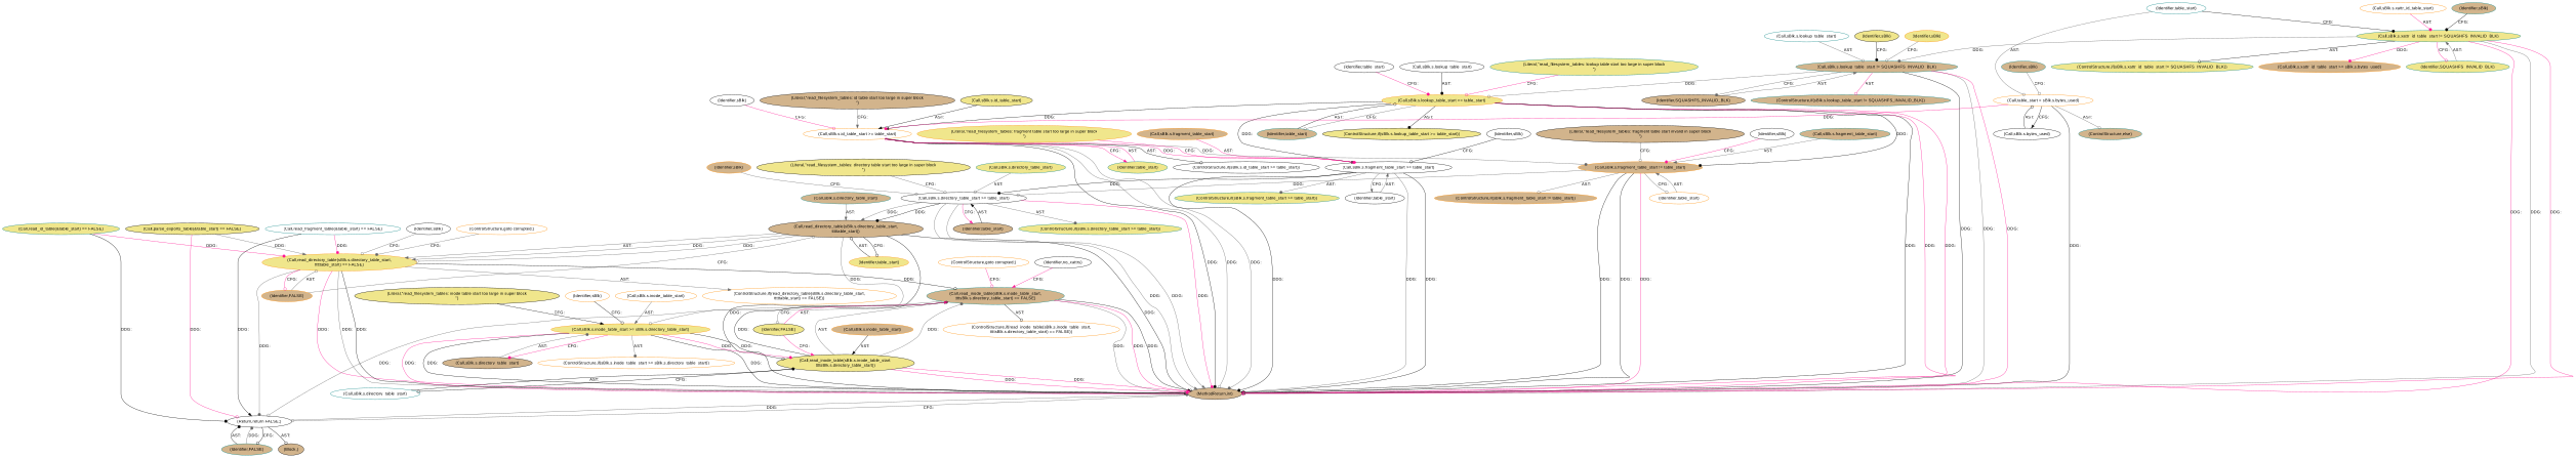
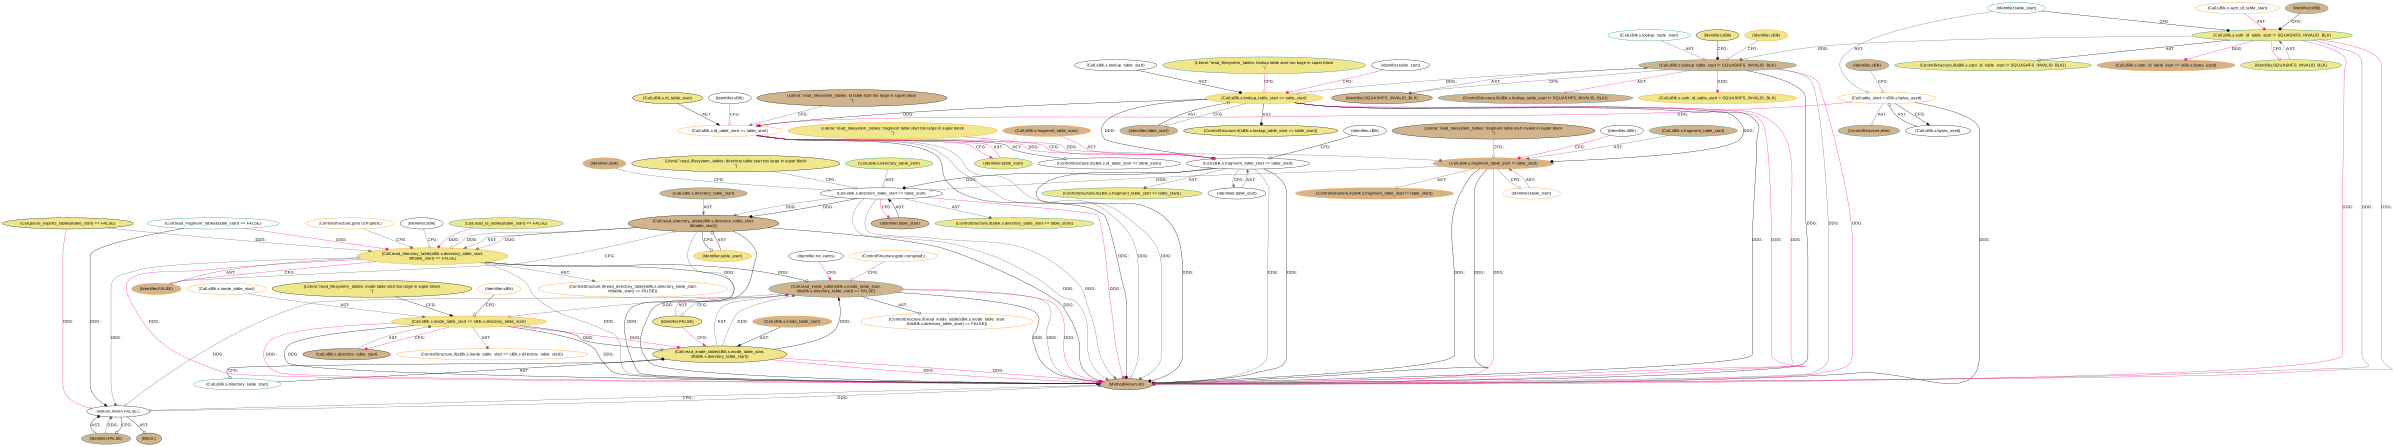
  digraph {
    fontname="Liberation Sans"
    node [color=black fillcolor=white fontname="Liberation Sans" style=filled]
    edge [arrowhead=odot color=gray40 fontname="Liberation Sans"]
    n1 [fillcolor=tan label="(Call,read_directory_table(sBlk.s.directory_table_start,\n\t\t\t\ttable_start))"]
    n2 [color=darkorange fillcolor=khaki label="(Call,read_directory_table(sBlk.s.directory_table_start,\n\t\t\t\ttable_start) == FALSE)"]
    n3 [color=darkorange fillcolor=khaki label="(Call,sBlk.s.inode_table_start >= sBlk.s.directory_table_start)"]
    n4 [color=darkorange fillcolor=khaki label="(Identifier,table_start)"]
    n5 [fillcolor=tan label="(MethodReturn,int)"]
    n6 [color=teal fillcolor=tan label="(Call,read_inode_table(sBlk.s.inode_table_start,\n\t\t\t\tsBlk.s.directory_table_start) == FALSE)"]
    n7 [label="(Return,return FALSE;)"]
    n8 [color=darkorange label="(ControlStructure,if(read_directory_table(sBlk.s.directory_table_start,\n\t\t\t\ttable_start) == FALSE))"]
    n9 [color=darkorange fillcolor=tan label="(Identifier,FALSE)"]
    n10 [fillcolor=khaki label="(Call,read_inode_table(sBlk.s.inode_table_start,\n\t\t\t\tsBlk.s.directory_table_start))"]
    n11 [fillcolor=tan label="(Call,sBlk.s.directory_table_start)"]
    n12 [color=darkorange label="(ControlStructure,if(sBlk.s.inode_table_start >= sBlk.s.directory_table_start))"]
    n13 [label="(Call,sBlk.s.directory_table_start >= table_start)"]
    n14 [fillcolor=tan label="(Identifier,table_start)"]
    n15 [color=teal fillcolor=khaki label="(ControlStructure,if(sBlk.s.directory_table_start >= table_start))"]
    n16 [label="(Call,sBlk.s.fragment_table_start >= table_start)"]
    n17 [color=teal fillcolor=khaki label="(ControlStructure,if(sBlk.s.fragment_table_start >= table_start))"]
    n18 [label="(Identifier,table_start)"]
    n19 [color=darkorange label="(Call,sBlk.s.id_table_start >= table_start)"]
    n20 [color=darkorange fillcolor=tan label="(Call,sBlk.s.fragment_table_start != table_start)"]
    n21 [color=teal fillcolor=khaki label="(Identifier,table_start)"]
    n22 [label="(ControlStructure,if(sBlk.s.id_table_start >= table_start))"]
    n23 [color=darkorange fillcolor=khaki label="(Call,sBlk.s.lookup_table_start >= table_start)"]
    n24 [color=teal fillcolor=tan label="(Identifier,table_start)"]
    n25 [fillcolor=khaki label="(ControlStructure,if(sBlk.s.lookup_table_start >= table_start))"]
    n26 [color=darkorange label="(Identifier,table_start)"]
    n27 [color=darkorange fillcolor=tan label="(ControlStructure,if(sBlk.s.fragment_table_start != table_start))"]
    n28 [color=darkorange label="(Call,table_start = sBlk.s.bytes_used)"]
    n29 [color=teal fillcolor=tan label="(ControlStructure,else)"]
    n30 [label="(Call,sBlk.s.bytes_used)"]
    n31 [color=teal fillcolor=tan label="(Call,sBlk.s.lookup_table_start != SQUASHFS_INVALID_BLK)"]
    n32 [fillcolor=tan label="(Identifier,SQUASHFS_INVALID_BLK)"]
    n33 [color=teal fillcolor=tan label="(ControlStructure,if(sBlk.s.lookup_table_start != SQUASHFS_INVALID_BLK))"]
+   n34 [color=darkorange fillcolor=khaki label="(Call,sBlk.s.xattr_id_table_start = SQUASHFS_INVALID_BLK)"]
    n35 [color=teal fillcolor=khaki label="(Call,sBlk.s.xattr_id_table_start != SQUASHFS_INVALID_BLK)"]
    n36 [color=teal fillcolor=khaki label="(ControlStructure,if(sBlk.s.xattr_id_table_start != SQUASHFS_INVALID_BLK))"]
    n37 [color=darkorange fillcolor=tan label="(Call,sBlk.s.xattr_id_table_start >= sBlk.s.bytes_used)"]
    n38 [color=teal fillcolor=khaki label="(Identifier,SQUASHFS_INVALID_BLK)"]
    n39 [color=darkorange label="(ControlStructure,if(read_inode_table(sBlk.s.inode_table_start,\n\t\t\t\tsBlk.s.directory_table_start) == FALSE))"]
    n40 [fillcolor=khaki label="(Identifier,FALSE)"]
    n41 [color=teal fillcolor=tan label="(Identifier,FALSE)"]
    n42 [fillcolor=tan label="(Block,)"]
    n43 [color=teal label="(Call,sBlk.s.directory_table_start)"]
    n44 [color=darkorange label="(Identifier,sBlk)"]
    n45 [color=darkorange label="(Call,sBlk.s.inode_table_start)"]
    n46 [color=teal fillcolor=tan label="(Identifier,sBlk)"]
    n47 [fillcolor=tan label="(Literal,\"read_filesystem_tables: fragment table start invalid in super block\n\")"]
    n48 [fillcolor=khaki label="(Call,sBlk.s.id_table_start)"]
    n49 [label="(Identifier,table_start)"]
    n50 [color=darkorange fillcolor=khaki label="(Identifier,sBlk)"]
    n51 [label="(Identifier,no_xattrs)"]
    n52 [color=teal fillcolor=tan label="(Call,sBlk.s.directory_table_start)"]
    n53 [color=darkorange fillcolor=tan label="(Identifier,sBlk)"]
    n54 [color=teal label="(Call,sBlk.s.lookup_table_start)"]
    n55 [label="(Identifier,sBlk)"]
    n56 [color=teal fillcolor=tan label="(Call,sBlk.s.fragment_table_start)"]
    n57 [fillcolor=khaki label="(Identifier,sBlk)"]
    n58 [color=darkorange label="(ControlStructure,goto corrupted;)"]
    n59 [color=teal fillcolor=tan label="(Identifier,sBlk)"]
    n60 [label="(Identifier,sBlk)"]
    n61 [color=darkorange fillcolor=khaki label="(Literal,\"read_filesystem_tables: fragment table start too large in super block\n\")"]
    n62 [label="(Call,sBlk.s.lookup_table_start)"]
    n63 [fillcolor=khaki label="(Literal,\"read_filesystem_tables: directory table start too large in super block\n\")"]
    n64 [color=teal label="(Identifier,table_start)"]
    n65 [label="(Identifier,sBlk)"]
    n66 [color=teal fillcolor=khaki label="(Call,sBlk.s.directory_table_start)"]
    n67 [fillcolor=tan label="(Literal,\"read_filesystem_tables: id table start too large in super block\n\")"]
    n68 [color=teal fillcolor=khaki label="(Call,read_id_table(&table_start) == FALSE)"]
    n69 [color=darkorange fillcolor=tan label="(Call,sBlk.s.inode_table_start)"]
    n70 [color=darkorange fillcolor=tan label="(Call,sBlk.s.fragment_table_start)"]
    n71 [fillcolor=khaki label="(Call,parse_exports_table(&table_start) == FALSE)"]
    n72 [fillcolor=khaki label="(Literal,\"read_filesystem_tables: inode table start too large in super block\n\")"]
    n73 [color=darkorange label="(Call,sBlk.s.xattr_id_table_start)"]
    n74 [color=darkorange label="(ControlStructure,goto corrupted;)"]
    n75 [color=teal label="(Call,read_fragment_table(&table_start) == FALSE)"]
    n76 [label="(Identifier,sBlk)"]
    n77 [color=teal fillcolor=khaki label="(Literal,\"read_filesystem_tables: lookup table start too large in super block\n\")"]
    n1 -> n2 [arrowhead=normal label="AST: "]
    n1 -> n2 [arrowhead=normal label="DDG: "]
    n1 -> n2 [label="DDG: "]
    n1 -> n3 [label="DDG: "]
    n1 -> n4 [color=black label="CFG: "]
    n1 -> n5 [arrowhead=normal color=black label="DDG: "]
    n1 -> n5 [arrowhead=normal color=black label="DDG: "]
    n2 -> n5 [arrowhead=dot color=deeppink label="DDG: "]
    n2 -> n5 [arrowhead=dot label="DDG: "]
    n2 -> n5 [color=black label="DDG: "]
    n2 -> n6 [color=black label="DDG: "]
    n2 -> n7 [arrowhead=dot label="DDG: "]
    n2 -> n8 [arrowhead=normal label="AST: "]
    n2 -> n9 [color=deeppink label="CFG: "]
    n3 -> n5 [color=deeppink label="DDG: "]
    n3 -> n5 [arrowhead=dot color=black label="DDG: "]
    n3 -> n5 [arrowhead=normal color=black label="DDG: "]
    n3 -> n10 [arrowhead=dot color=deeppink label="DDG: "]
    n3 -> n10 [color=black label="DDG: "]
    n3 -> n11 [arrowhead=dot color=deeppink label="CFG: "]
    n3 -> n12 [arrowhead=dot label="AST: "]
    n4 -> n1 [color=black label="AST: "]
    n5 -> n7 [label="CFG: "]
    n6 -> n5 [arrowhead=normal label="DDG: "]
    n6 -> n5 [color=deeppink label="DDG: "]
    n6 -> n5 [color=black label="DDG: "]
    n6 -> n7 [label="DDG: "]
    n6 -> n39 [color=black label="AST: "]
    n6 -> n40 [label="CFG: "]
    n7 -> n5 [arrowhead=dot label="DDG: "]
    n7 -> n41 [color=black label="CFG: "]
    n7 -> n42 [color=black label="AST: "]
    n9 -> n1 [label="CFG: "]
    n9 -> n2 [label="AST: "]
    n10 -> n5 [arrowhead=normal color=deeppink label="DDG: "]
    n10 -> n5 [arrowhead=dot color=deeppink label="DDG: "]
    n10 -> n6 [arrowhead=dot label="AST: "]
    n10 -> n6 [arrowhead=dot label="DDG: "]
    n10 -> n6 [arrowhead=normal color=black label="DDG: "]
    n10 -> n43 [color=black label="CFG: "]
    n11 -> n3 [arrowhead=dot label="AST: "]
    n13 -> n1 [arrowhead=normal label="DDG: "]
    n13 -> n1 [arrowhead=dot color=black label="DDG: "]
    n13 -> n5 [arrowhead=normal label="DDG: "]
    n13 -> n5 [arrowhead=normal label="DDG: "]
    n13 -> n5 [arrowhead=dot color=deeppink label="DDG: "]
    n13 -> n14 [arrowhead=normal color=deeppink label="CFG: "]
    n13 -> n15 [arrowhead=dot label="AST: "]
    n14 -> n13 [arrowhead=normal color=black label="AST: "]
    n16 -> n5 [arrowhead=normal label="DDG: "]
    n16 -> n5 [arrowhead=normal color=black label="DDG: "]
    n16 -> n5 [arrowhead=dot color=black label="DDG: "]
    n16 -> n13 [arrowhead=dot color=black label="DDG: "]
    n16 -> n17 [arrowhead=dot label="AST: "]
    n16 -> n18 [arrowhead=normal label="CFG: "]
    n18 -> n16 [arrowhead=normal label="AST: "]
    n19 -> n5 [arrowhead=dot color=black label="DDG: "]
    n19 -> n5 [label="DDG: "]
    n19 -> n5 [arrowhead=dot label="DDG: "]
    n19 -> n16 [arrowhead=normal color=deeppink label="DDG: "]
    n19 -> n20 [arrowhead=dot label="DDG: "]
    n19 -> n21 [arrowhead=normal color=deeppink label="CFG: "]
    n19 -> n22 [color=black label="AST: "]
    n20 -> n5 [color=deeppink label="DDG: "]
    n20 -> n5 [arrowhead=dot color=black label="DDG: "]
    n20 -> n5 [arrowhead=normal color=black label="DDG: "]
    n20 -> n13 [label="DDG: "]
    n20 -> n26 [label="CFG: "]
    n20 -> n27 [label="AST: "]
    n21 -> n19 [color=deeppink label="AST: "]
    n23 -> n5 [arrowhead=dot color=black label="DDG: "]
    n23 -> n5 [arrowhead=normal color=deeppink label="DDG: "]
    n23 -> n5 [color=deeppink label="DDG: "]
    n23 -> n16 [arrowhead=normal color=black label="DDG: "]
    n23 -> n19 [arrowhead=normal color=black label="DDG: "]
    n23 -> n20 [arrowhead=dot color=black label="DDG: "]
    n23 -> n24 [label="CFG: "]
    n23 -> n25 [arrowhead=dot color=black label="AST: "]
    n24 -> n23 [color=black label="AST: "]
    n26 -> n20 [arrowhead=normal label="AST: "]
    n28 -> n5 [arrowhead=dot color=black label="DDG: "]
    n28 -> n19 [arrowhead=dot color=deeppink label="DDG: "]
    n28 -> n29 [label="AST: "]
    n28 -> n30 [arrowhead=normal color=black label="CFG: "]
    n30 -> n28 [color=black label="AST: "]
    n31 -> n5 [arrowhead=normal label="DDG: "]
    n31 -> n5 [arrowhead=normal color=deeppink label="DDG: "]
    n31 -> n5 [arrowhead=normal color=black label="DDG: "]
    n31 -> n23 [label="DDG: "]
    n31 -> n32 [arrowhead=dot label="CFG: "]
    n31 -> n33 [color=deeppink label="AST: "]
+   n31 -> n34 [arrowhead=dot color=deeppink label="DDG: "]
    n32 -> n31 [arrowhead=normal label="AST: "]
    n35 -> n5 [arrowhead=dot color=deeppink label="DDG: "]
    n35 -> n5 [arrowhead=normal label="DDG: "]
    n35 -> n5 [color=deeppink label="DDG: "]
    n35 -> n31 [arrowhead=dot label="DDG: "]
    n35 -> n36 [color=black label="AST: "]
    n35 -> n37 [arrowhead=dot color=deeppink label="DDG: "]
    n35 -> n38 [color=deeppink label="CFG: "]
    n38 -> n35 [arrowhead=normal label="AST: "]
    n40 -> n6 [arrowhead=normal color=deeppink label="AST: "]
    n40 -> n10 [arrowhead=normal color=deeppink label="CFG: "]
    n41 -> n7 [arrowhead=dot color=black label="AST: "]
    n41 -> n7 [arrowhead=dot label="DDG: "]
    n43 -> n10 [arrowhead=dot color=black label="AST: "]
    n44 -> n3 [color=black label="CFG: "]
    n45 -> n3 [arrowhead=normal label="AST: "]
    n46 -> n28 [label="CFG: "]
    n47 -> n20 [label="CFG: "]
    n48 -> n19 [arrowhead=normal color=black label="AST: "]
    n49 -> n23 [arrowhead=dot color=deeppink label="CFG: "]
    n50 -> n31 [label="CFG: "]
    n51 -> n6 [arrowhead=normal color=deeppink label="CFG: "]
    n52 -> n1 [arrowhead=normal label="AST: "]
    n53 -> n13 [label="CFG: "]
    n54 -> n31 [label="AST: "]
    n55 -> n20 [arrowhead=dot color=deeppink label="CFG: "]
    n56 -> n20 [arrowhead=normal label="AST: "]
    n57 -> n31 [arrowhead=dot color=black label="CFG: "]
    n58 -> n2 [arrowhead=dot label="CFG: "]
    n59 -> n35 [arrowhead=dot color=black label="CFG: "]
    n60 -> n19 [color=deeppink label="CFG: "]
    n61 -> n16 [color=deeppink label="CFG: "]
    n62 -> n23 [arrowhead=dot color=black label="AST: "]
    n63 -> n13 [label="CFG: "]
    n64 -> n28 [label="AST: "]
    n64 -> n35 [arrowhead=dot color=black label="CFG: "]
    n65 -> n2 [label="CFG: "]
    n66 -> n13 [label="AST: "]
    n67 -> n19 [arrowhead=normal label="CFG: "]
    n68 -> n2 [arrowhead=dot color=deeppink label="DDG: "]
-   n68 -> n7 [arrowhead=dot color=black label="DDG: "]
    n69 -> n10 [arrowhead=normal color=black label="AST: "]
    n70 -> n16 [arrowhead=dot color=deeppink label="AST: "]
    n71 -> n2 [arrowhead=normal label="DDG: "]
    n71 -> n7 [color=deeppink label="DDG: "]
    n72 -> n3 [arrowhead=normal color=black label="CFG: "]
    n73 -> n35 [arrowhead=dot color=deeppink label="AST: "]
    n74 -> n6 [color=deeppink label="CFG: "]
    n75 -> n2 [arrowhead=dot color=deeppink label="DDG: "]
    n75 -> n7 [arrowhead=normal color=black label="DDG: "]
    n76 -> n16 [color=black label="CFG: "]
    n77 -> n23 [color=deeppink label="CFG: "]
  }
